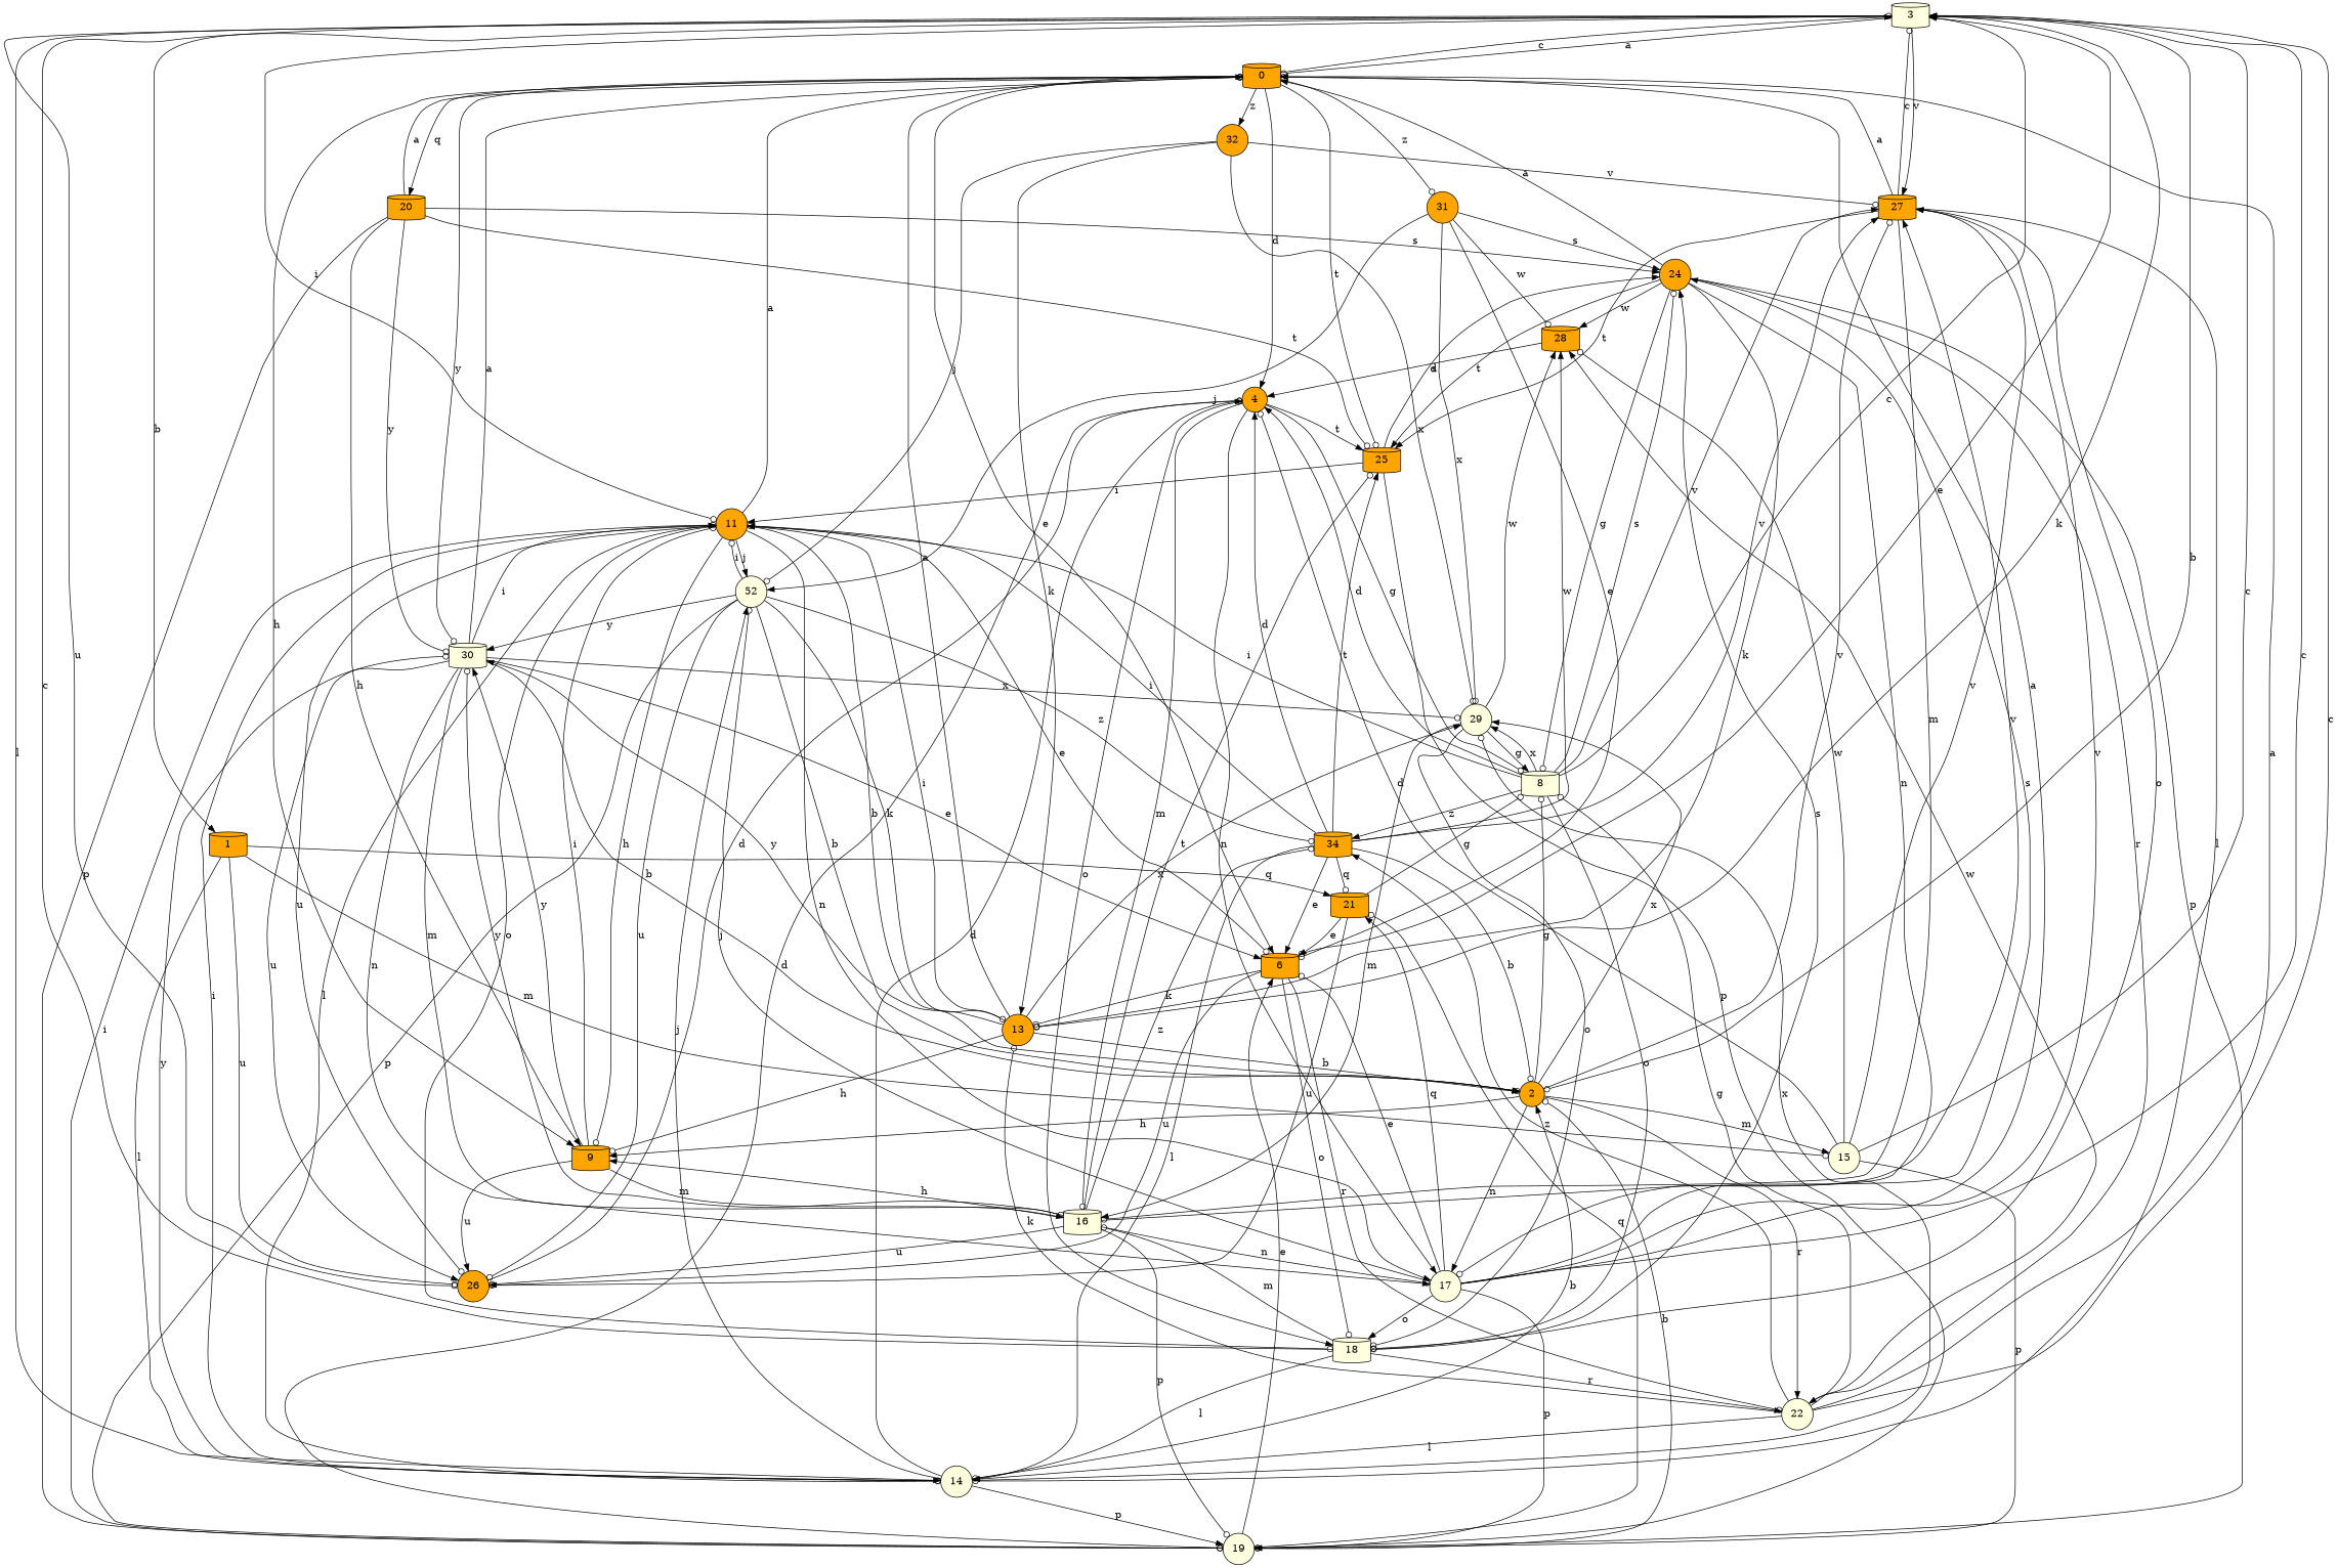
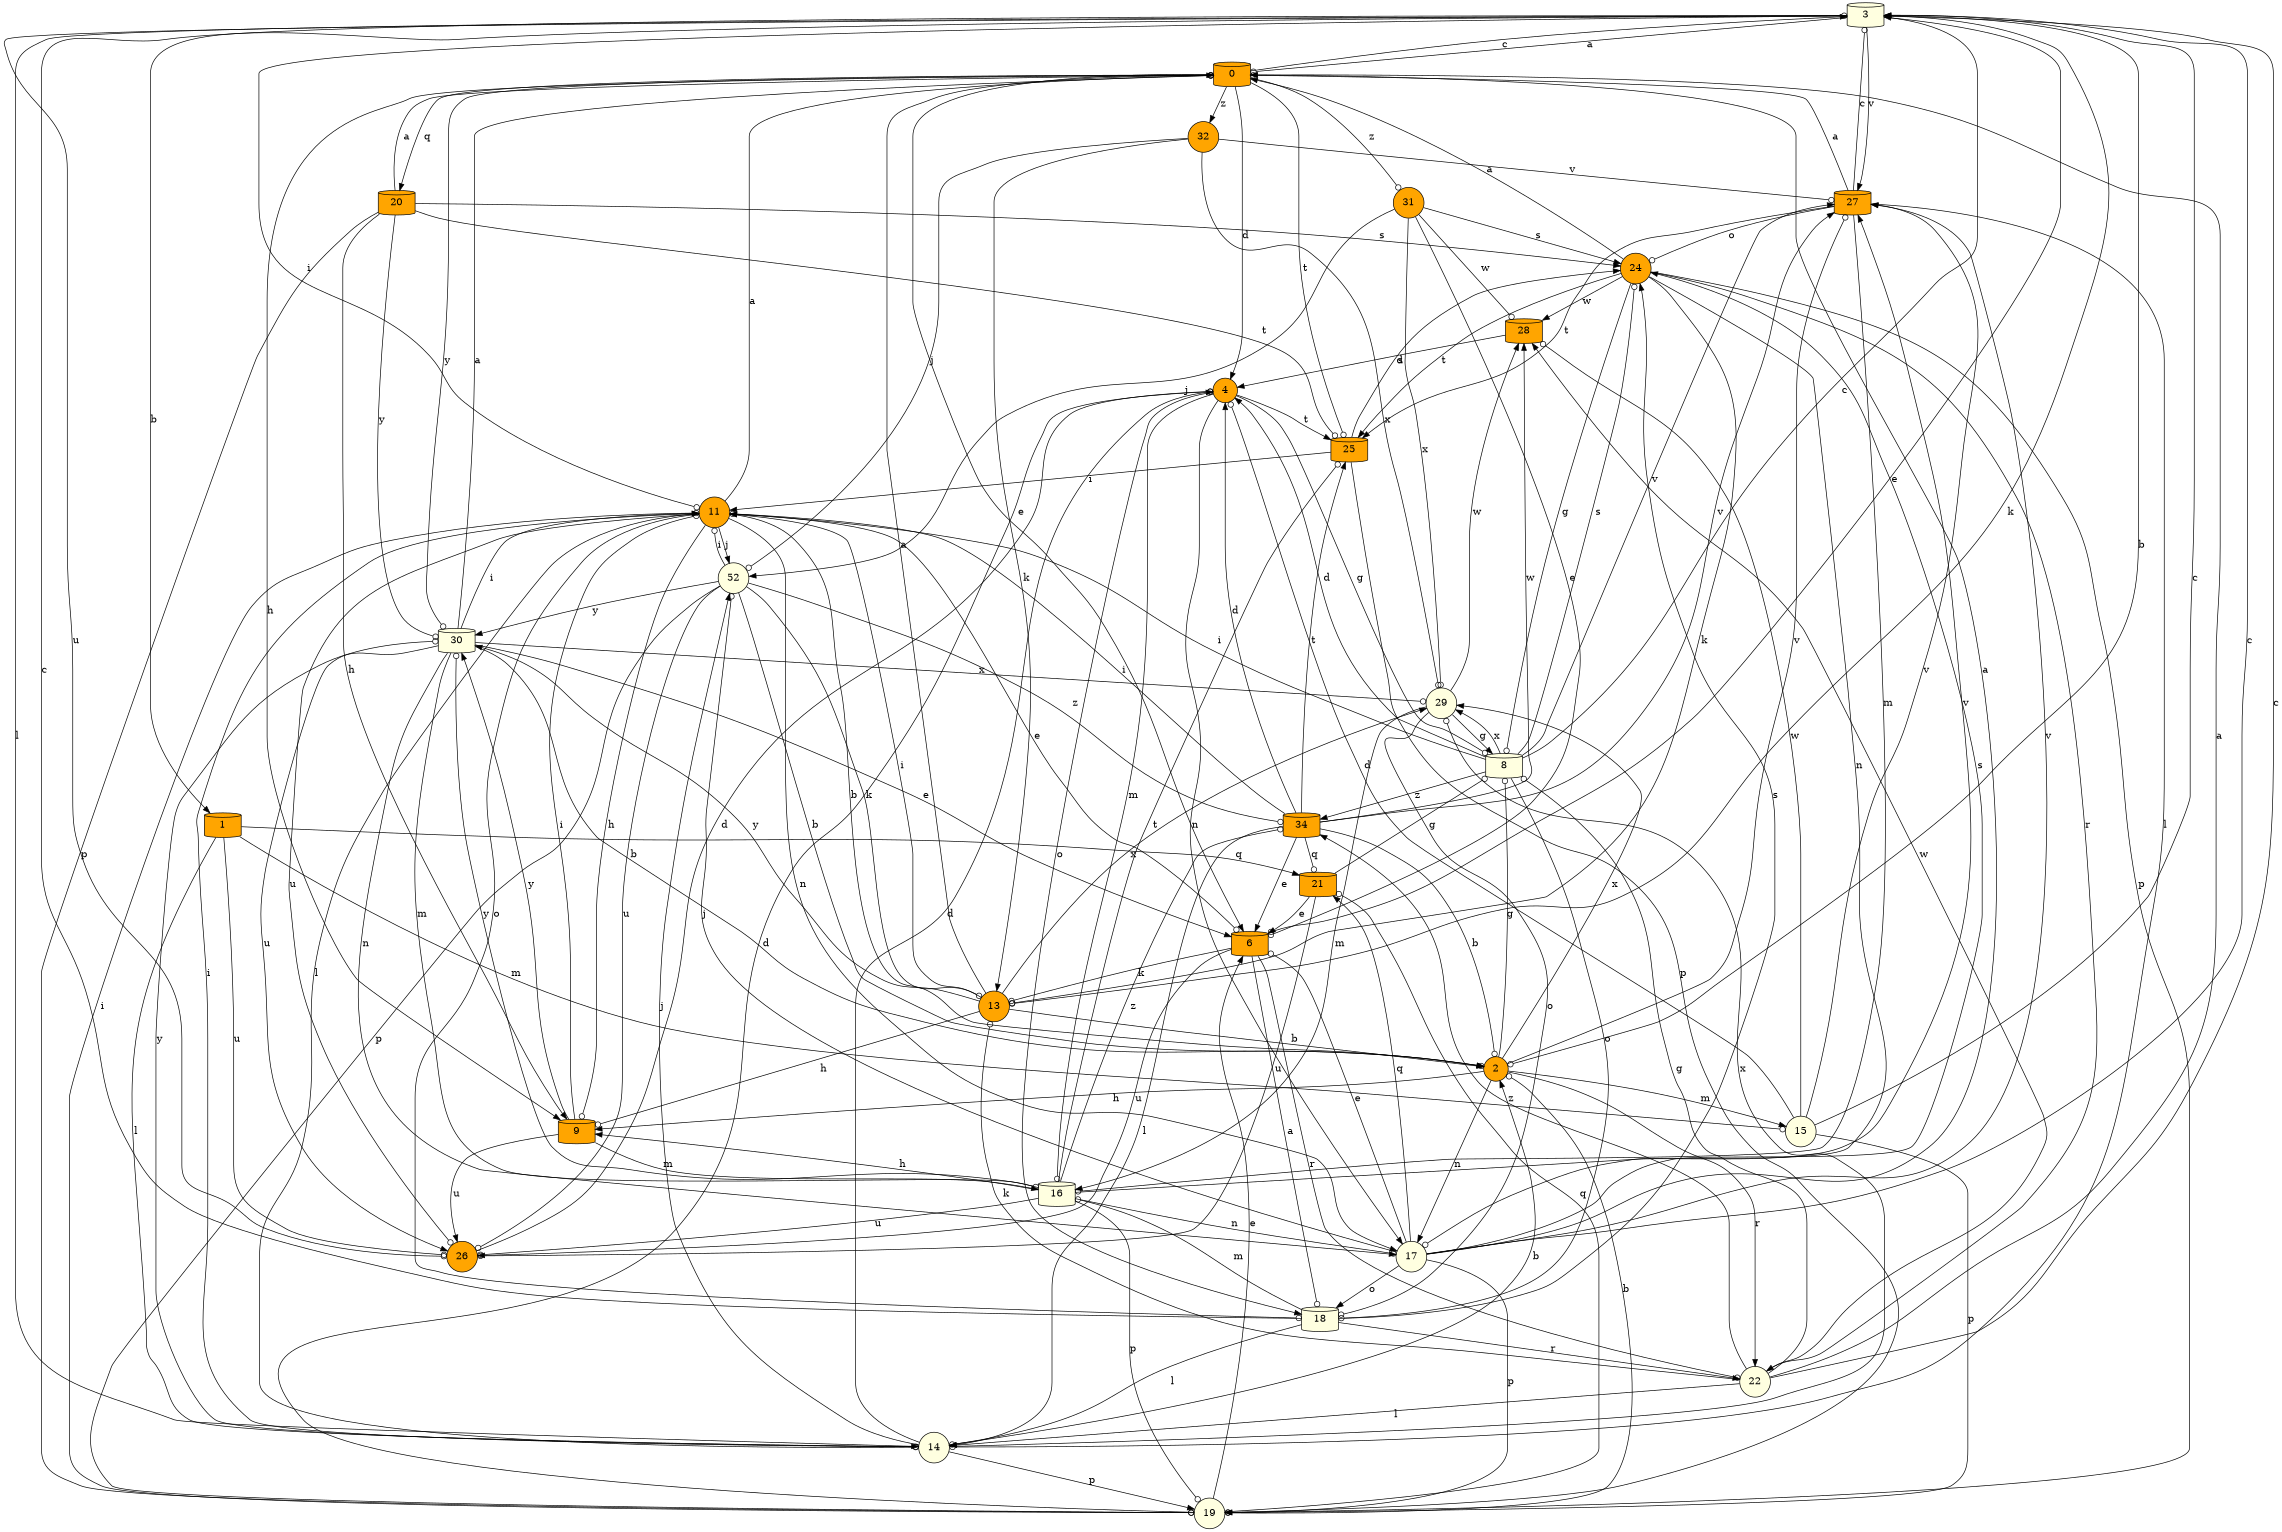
  strict digraph {
    node [fillcolor=orange shape=cylinder style=filled]
    edge [arrowhead=normal]
    3 [fillcolor=lightyellow]
    0
    4 [shape=circle]
    6
    9
    20
    25
    30 [fillcolor=lightyellow]
    31 [shape=circle]
    32 [shape=circle]
    1
    14 [fillcolor=lightyellow shape=circle]
    26 [shape=circle]
    2 [shape=circle]
    27
    11 [shape=circle]
    13 [shape=circle]
    8 [fillcolor=lightyellow]
    17 [fillcolor=lightyellow shape=circle]
    16 [fillcolor=lightyellow]
    18 [fillcolor=lightyellow]
    22 [fillcolor=lightyellow shape=circle]
    24 [shape=circle]
    19 [fillcolor=lightyellow shape=circle]
    29 [fillcolor=lightyellow shape=circle]
    n26 [fillcolor=lightyellow label=52 shape=circle]
    28
    15 [fillcolor=lightyellow shape=circle]
    21
    34
    3 -> 0 [arrowhead=odot label=a]
    3 -> 6 [arrowhead=odot label=e]
    3 -> 1 [label=b]
    3 -> 14 [label=l]
    3 -> 26 [arrowhead=odot label=u]
    3 -> 2 [arrowhead=odot label=b]
    3 -> 27 [label=v]
    3 -> 11 [arrowhead=odot label=i]
    3 -> 13 [arrowhead=odot label=k]
    0 -> 3 [label=c]
    0 -> 4 [label=d]
    0 -> 6 [label=e]
    0 -> 9 [label=h]
    0 -> 20 [label=q]
    0 -> 25 [arrowhead=odot label=t]
    0 -> 30 [arrowhead=odot label=y]
    0 -> 31 [arrowhead=odot label=z]
    0 -> 32 [label=z]
    4 -> 25 [label=t]
    4 -> 8 [arrowhead=odot label=g]
    4 -> 17 [label=n]
    4 -> 16 [arrowhead=odot label=m]
    4 -> 18 [label=o]
    6 -> 26 [label=u]
    6 -> 13 [arrowhead=odot label=k]
-   6 -> 18 [arrowhead=odot label=o]
+   6 -> 18 [arrowhead=odot label=a]
    6 -> 22 [arrowhead=odot label=r]
    9 -> 30 [label=y]
    9 -> 26 [label=u]
    9 -> 11 [arrowhead=odot label=i]
    9 -> 16 [label=m]
    20 -> 0 [label=a]
    20 -> 9 [label=h]
    20 -> 25 [arrowhead=odot label=t]
    20 -> 30 [arrowhead=odot label=y]
    20 -> 24 [label=s]
    20 -> 19 [arrowhead=odot label=p]
    25 -> 11 [label=i]
    25 -> 24 [label=s]
    25 -> 19 [label=p]
    30 -> 0 [arrowhead=odot label=a]
    30 -> 6 [label=e]
    30 -> 26 [label=u]
    30 -> 2 [label=b]
    30 -> 11 [label=i]
    30 -> 17 [label=n]
    30 -> 16 [arrowhead=odot label=m]
    30 -> 29 [arrowhead=odot label=x]
    31 -> 6 [arrowhead=odot label=e]
    31 -> 24 [label=s]
    31 -> 29 [arrowhead=odot label=x]
    31 -> n26 [label=j]
    31 -> 28 [arrowhead=odot label=w]
    32 -> 27 [arrowhead=odot label=v]
    32 -> 13 [label=k]
    32 -> 29 [arrowhead=odot label=x]
    32 -> n26 [arrowhead=odot label=j]
    1 -> 14 [arrowhead=odot label=l]
    1 -> 26 [arrowhead=odot label=u]
    1 -> 15 [arrowhead=odot label=m]
    1 -> 21 [label=q]
    14 -> 4 [label=d]
    14 -> 30 [arrowhead=odot label=y]
    14 -> 2 [label=b]
    14 -> 11 [label=i]
    14 -> 19 [label=p]
    14 -> 29 [arrowhead=odot label=x]
    14 -> n26 [label=j]
    26 -> 4 [arrowhead=odot label=d]
    2 -> 9 [label=h]
    2 -> 27 [arrowhead=odot label=v]
    2 -> 8 [arrowhead=odot label=g]
    2 -> 17 [label=n]
    2 -> 22 [label=r]
    2 -> 29 [label=x]
    2 -> 15 [label=m]
    27 -> 3 [arrowhead=odot label=c]
    27 -> 0 [arrowhead=odot label=a]
    27 -> 25 [label=t]
    27 -> 14 [arrowhead=odot label=l]
    27 -> 16 [arrowhead=odot label=m]
-   27 -> 18 [arrowhead=odot label=o]
+   27 -> 24 [arrowhead=odot label=o]
    11 -> 0 [arrowhead=odot label=a]
    11 -> 6 [arrowhead=odot label=e]
    11 -> 9 [arrowhead=odot label=h]
    11 -> 14 [arrowhead=odot label=l]
    11 -> 26 [arrowhead=odot label=u]
    11 -> 2 [label=b]
    11 -> 17 [label=n]
    11 -> 18 [arrowhead=odot label=o]
    11 -> n26 [label=j]
    13 -> 0 [arrowhead=odot label=a]
    13 -> 9 [arrowhead=odot label=h]
    13 -> 30 [label=y]
    13 -> 2 [label=b]
    13 -> 11 [label=i]
    13 -> 29 [label=x]
    8 -> 3 [label=c]
    8 -> 4 [label=d]
    8 -> 27 [label=v]
    8 -> 11 [label=i]
    8 -> 18 [arrowhead=odot label=o]
    8 -> 24 [arrowhead=odot label=s]
    8 -> 29 [label=x]
    8 -> 34 [label=z]
    17 -> 3 [label=c]
    17 -> 0 [label=a]
    17 -> 6 [arrowhead=odot label=e]
    17 -> 27 [label=v]
    17 -> 18 [label=o]
    17 -> 24 [label=s]
    17 -> 19 [label=p]
    17 -> n26 [arrowhead=odot label=j]
    17 -> 21 [label=q]
    16 -> 9 [label=h]
    16 -> 25 [arrowhead=odot label=t]
    16 -> 30 [arrowhead=odot label=y]
    16 -> 26 [arrowhead=odot label=u]
    16 -> 27 [label=v]
    16 -> 17 [arrowhead=odot label=n]
    16 -> 19 [arrowhead=odot label=p]
    16 -> 34 [arrowhead=odot label=z]
    18 -> 3 [arrowhead=odot label=c]
    18 -> 14 [arrowhead=odot label=l]
    18 -> 16 [arrowhead=odot label=m]
    18 -> 22 [label=r]
    18 -> 24 [label=s]
    22 -> 3 [label=c]
    22 -> 0 [label=a]
    22 -> 14 [label=l]
    22 -> 13 [arrowhead=odot label=k]
    22 -> 8 [arrowhead=odot label=g]
    22 -> 28 [label=w]
    22 -> 34 [label=z]
    24 -> 0 [label=a]
    24 -> 25 [label=t]
    24 -> 13 [arrowhead=odot label=k]
    24 -> 8 [arrowhead=odot label=g]
    24 -> 17 [arrowhead=odot label=n]
    24 -> 22 [label=r]
    24 -> 19 [arrowhead=odot label=p]
    24 -> 28 [label=w]
    19 -> 4 [arrowhead=odot label=d]
    19 -> 6 [label=e]
    19 -> 2 [arrowhead=odot label=b]
    19 -> 11 [arrowhead=odot label=i]
    19 -> 21 [arrowhead=odot label=q]
    29 -> 8 [label=g]
    29 -> 16 [label=m]
    29 -> 18 [arrowhead=odot label=o]
    29 -> 28 [label=w]
    n26 -> 30 [label=y]
    n26 -> 26 [arrowhead=odot label=u]
    n26 -> 2 [arrowhead=odot label=b]
    n26 -> 11 [arrowhead=odot label=i]
    n26 -> 13 [arrowhead=odot label=k]
    n26 -> 19 [arrowhead=odot label=p]
    n26 -> 34 [arrowhead=odot label=z]
    28 -> 4 [label=d]
    15 -> 3 [label=c]
    15 -> 4 [arrowhead=odot label=d]
    15 -> 27 [label=v]
    15 -> 19 [arrowhead=odot label=p]
    15 -> 28 [arrowhead=odot label=w]
    21 -> 6 [label=e]
    21 -> 26 [arrowhead=odot label=u]
    21 -> 8 [arrowhead=odot label=g]
    34 -> 4 [label=d]
    34 -> 6 [label=e]
    34 -> 25 [label=t]
    34 -> 14 [label=l]
    34 -> 2 [arrowhead=odot label=b]
    34 -> 27 [label=v]
    34 -> 11 [arrowhead=odot label=i]
    34 -> 28 [label=w]
    34 -> 21 [arrowhead=odot label=q]
  }
